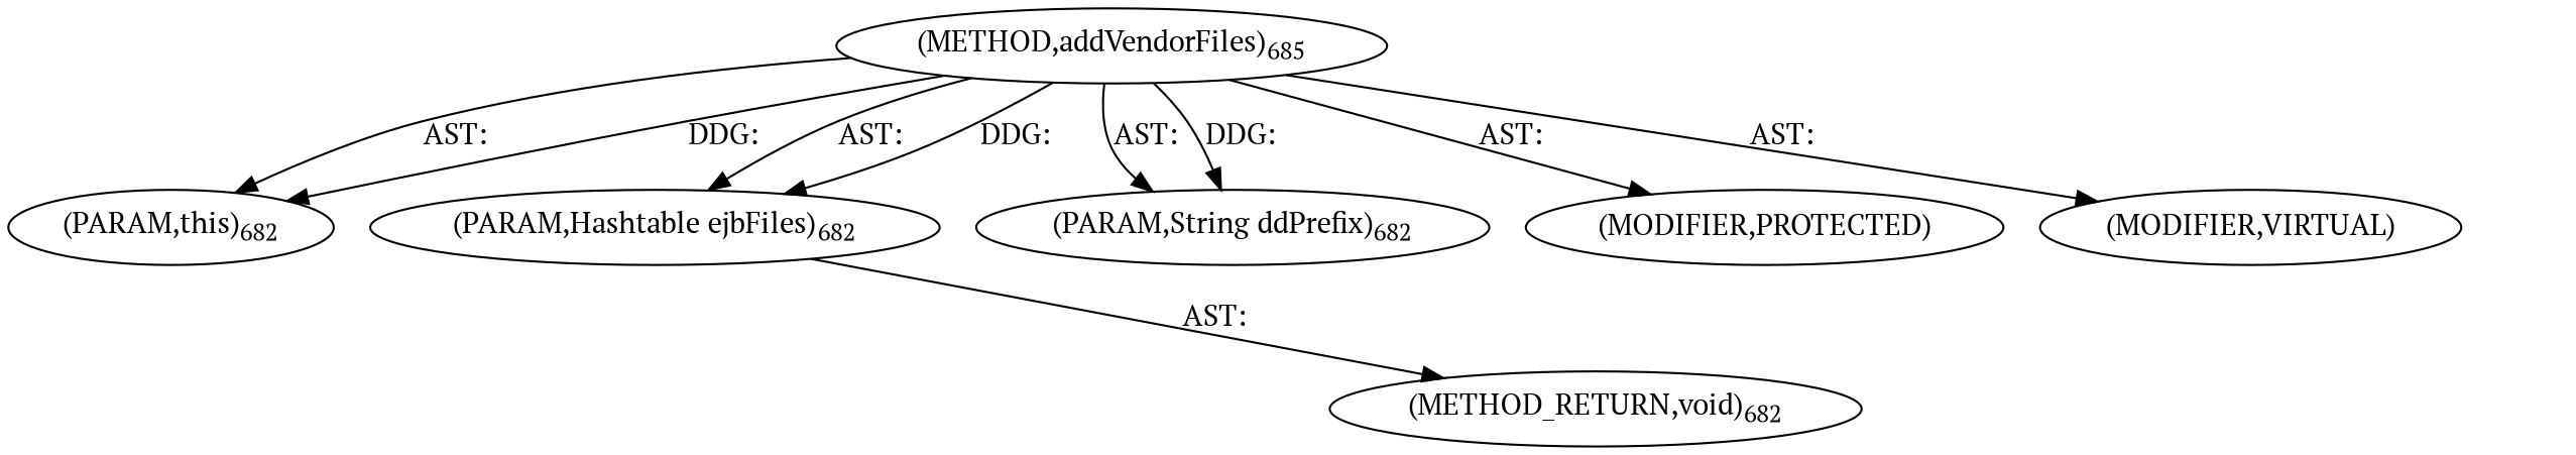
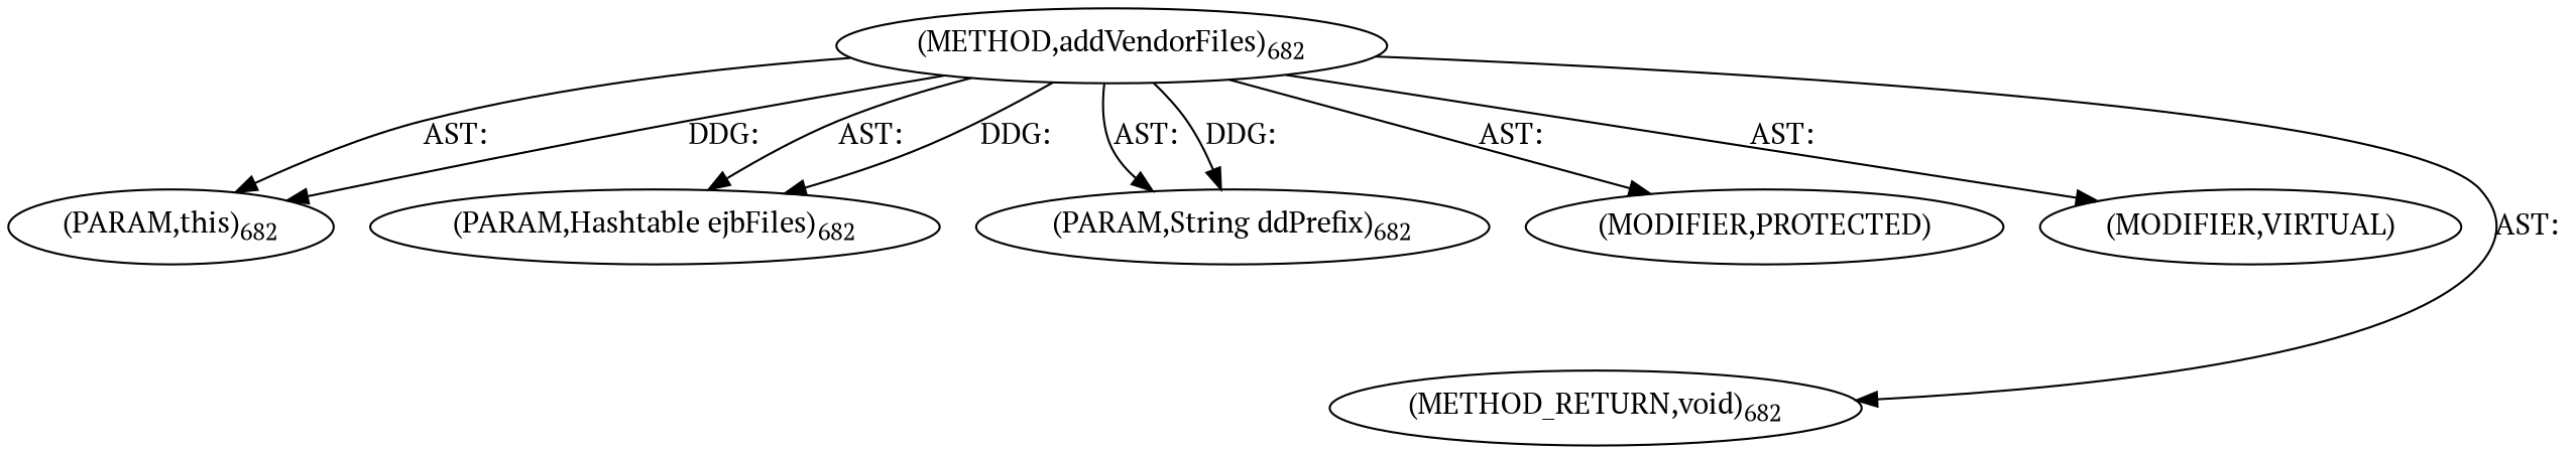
  digraph {
    fontname="PT Serif"
    node [fontname="PT Serif"]
    edge [fontname="PT Serif"]
-   n1 [label=<(METHOD,addVendorFiles)<SUB>685</SUB>>]
+   n1 [label=<(METHOD,addVendorFiles)<SUB>682</SUB>>]
    n2 [label=<(PARAM,this)<SUB>682</SUB>>]
    n3 [label=<(PARAM,Hashtable ejbFiles)<SUB>682</SUB>>]
    n4 [label=<(PARAM,String ddPrefix)<SUB>682</SUB>>]
    n5 [label=<(MODIFIER,PROTECTED)>]
    n6 [label=<(MODIFIER,VIRTUAL)>]
    n7 [label=<(METHOD_RETURN,void)<SUB>682</SUB>>]
    n1 -> n2 [label="AST: "]
    n1 -> n2 [label="DDG: "]
    n1 -> n3 [label="AST: "]
    n1 -> n3 [label="DDG: "]
    n1 -> n4 [label="AST: "]
    n1 -> n4 [label="DDG: "]
    n1 -> n5 [label="AST: "]
    n1 -> n6 [label="AST: "]
-   n3 -> n7 [label="AST: "]
+   n1 -> n7 [label="AST: "]
  }
